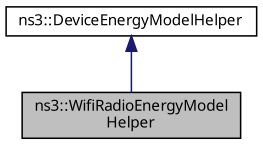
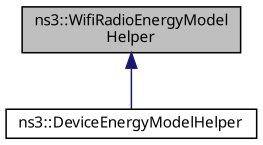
  digraph {
    fontname="Noto Sans"
    node [color=black fontname="Noto Sans" fontsize=10 shape=record style=filled]
    n1 [fillcolor=grey75 fontcolor=black height=0.2 label="ns3::WifiRadioEnergyModel\lHelper" width=0.4]
    n2 [fillcolor=white height=0.2 label="ns3::DeviceEnergyModelHelper" width=0.4]
-   n2 -> n1 [color=midnightblue dir=back fontname="Noto Sans" fontsize=10 labelfontname=Helvetica labelfontsize=10 style=solid]
+   n1 -> n2 [color=midnightblue dir=back fontname="Noto Sans" fontsize=10 labelfontname=Helvetica labelfontsize=10 style=solid]
  }
